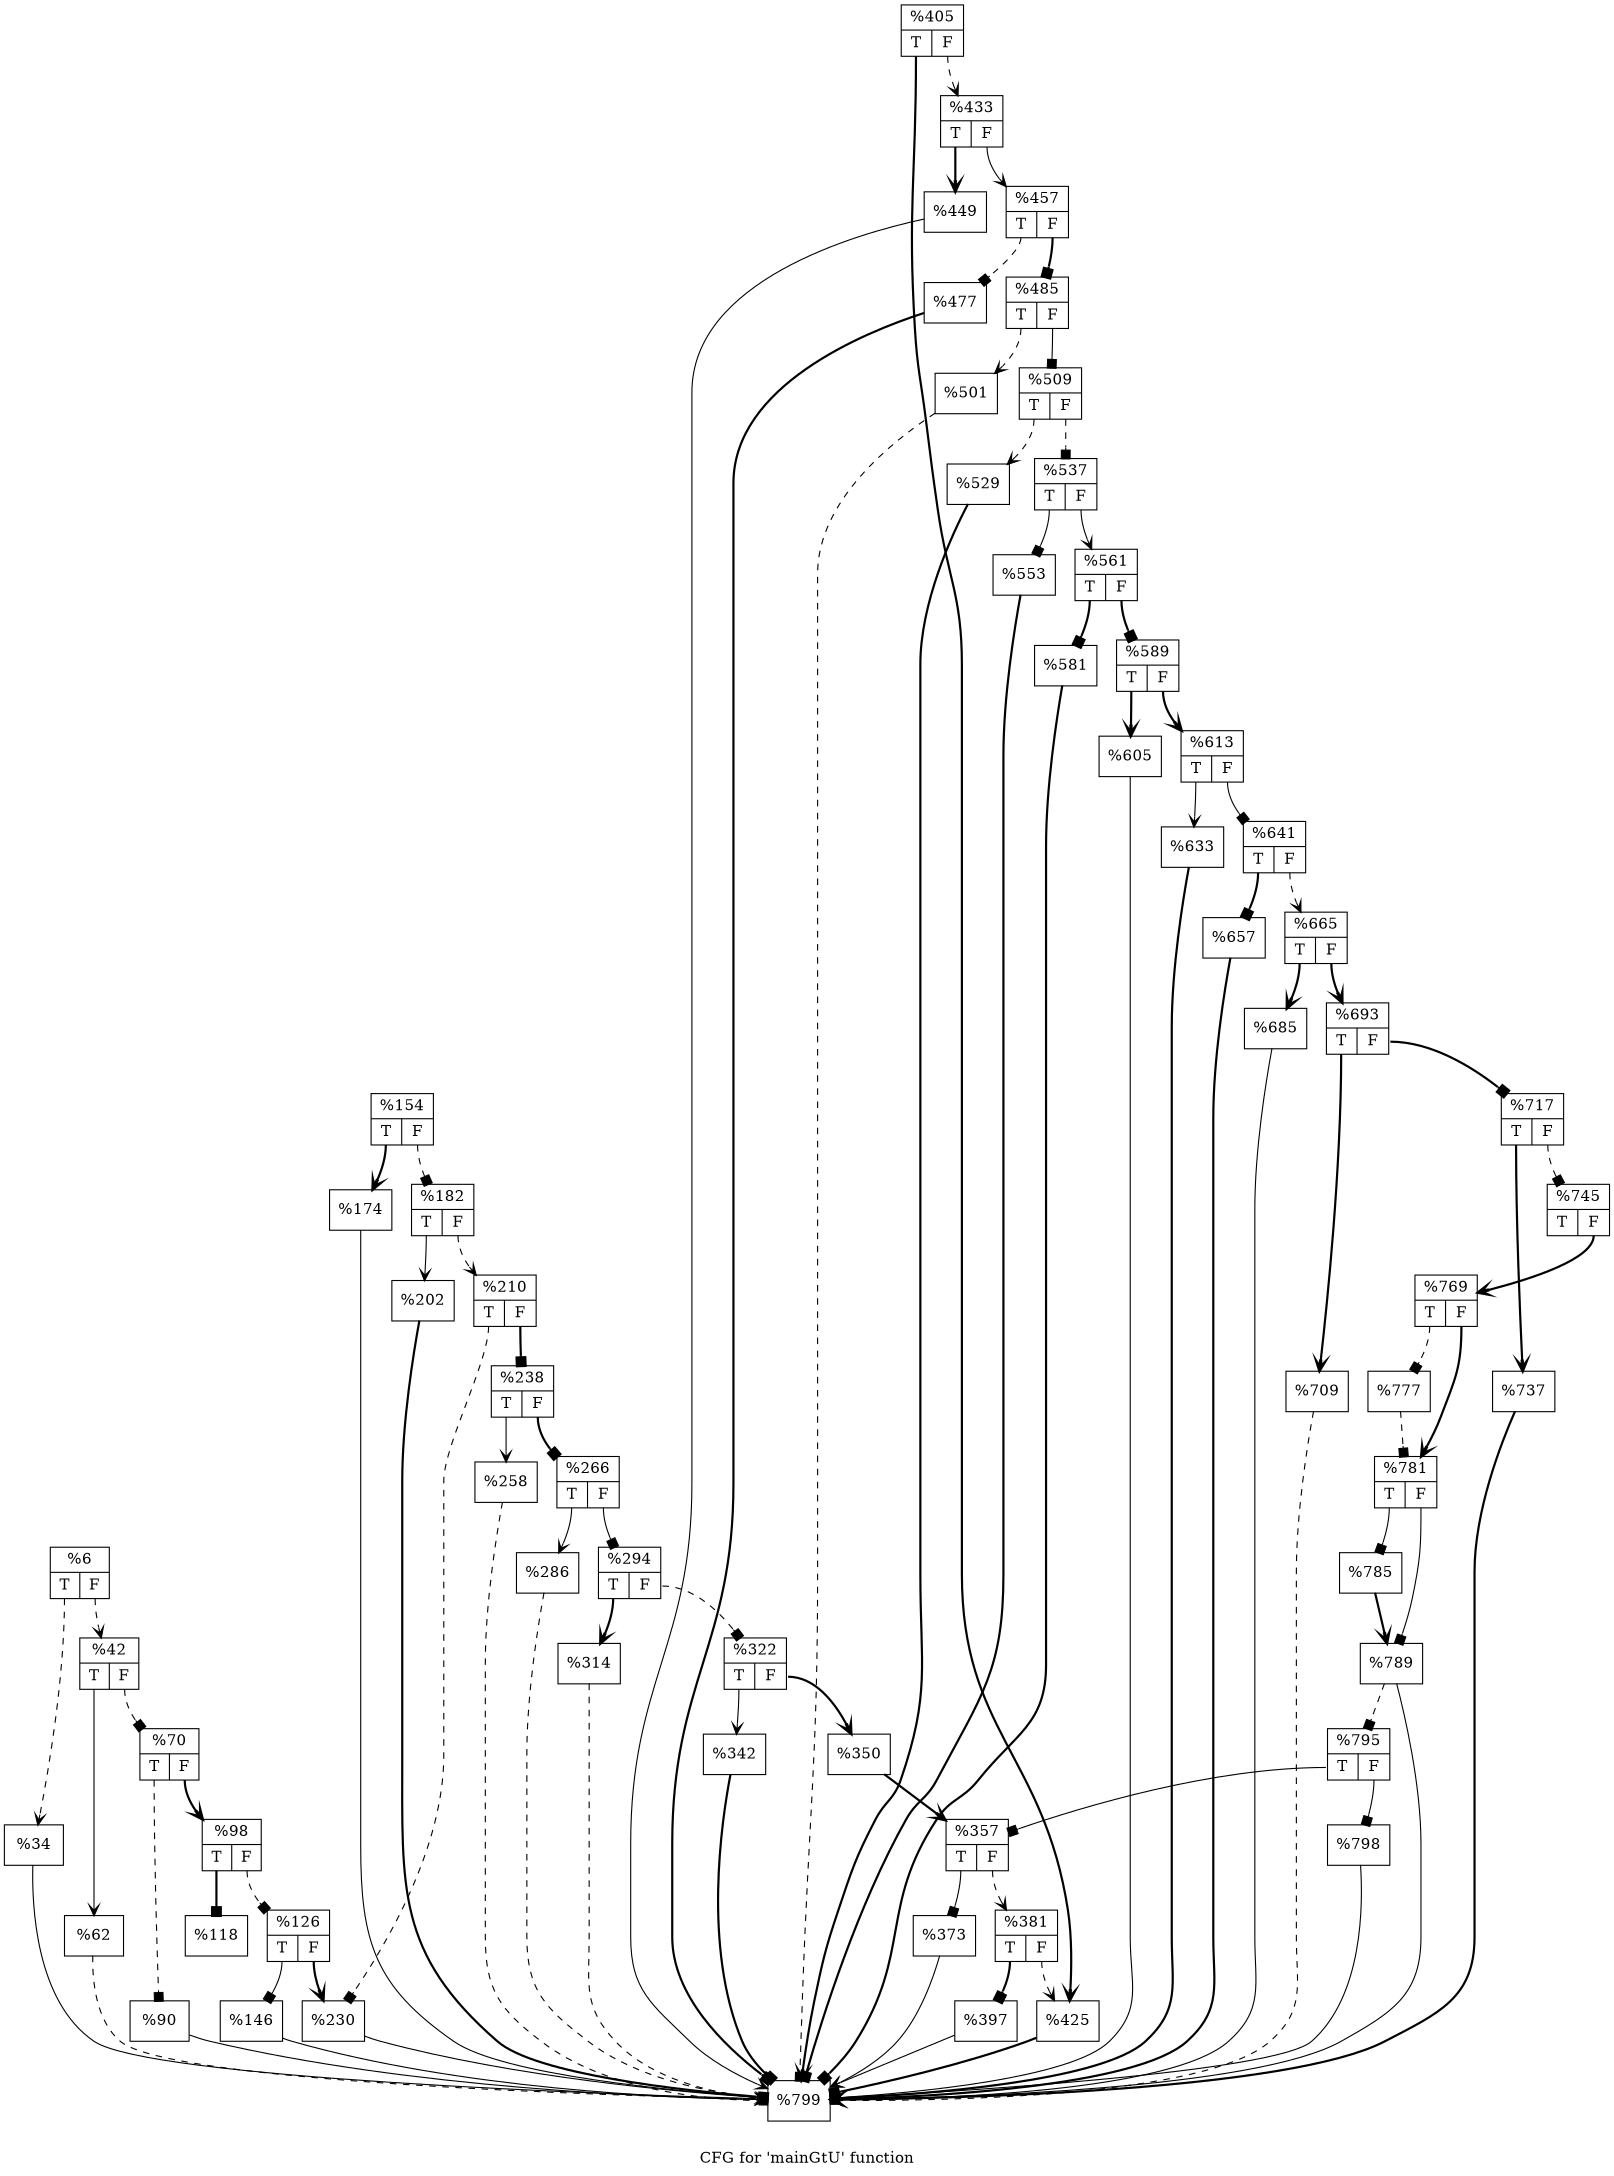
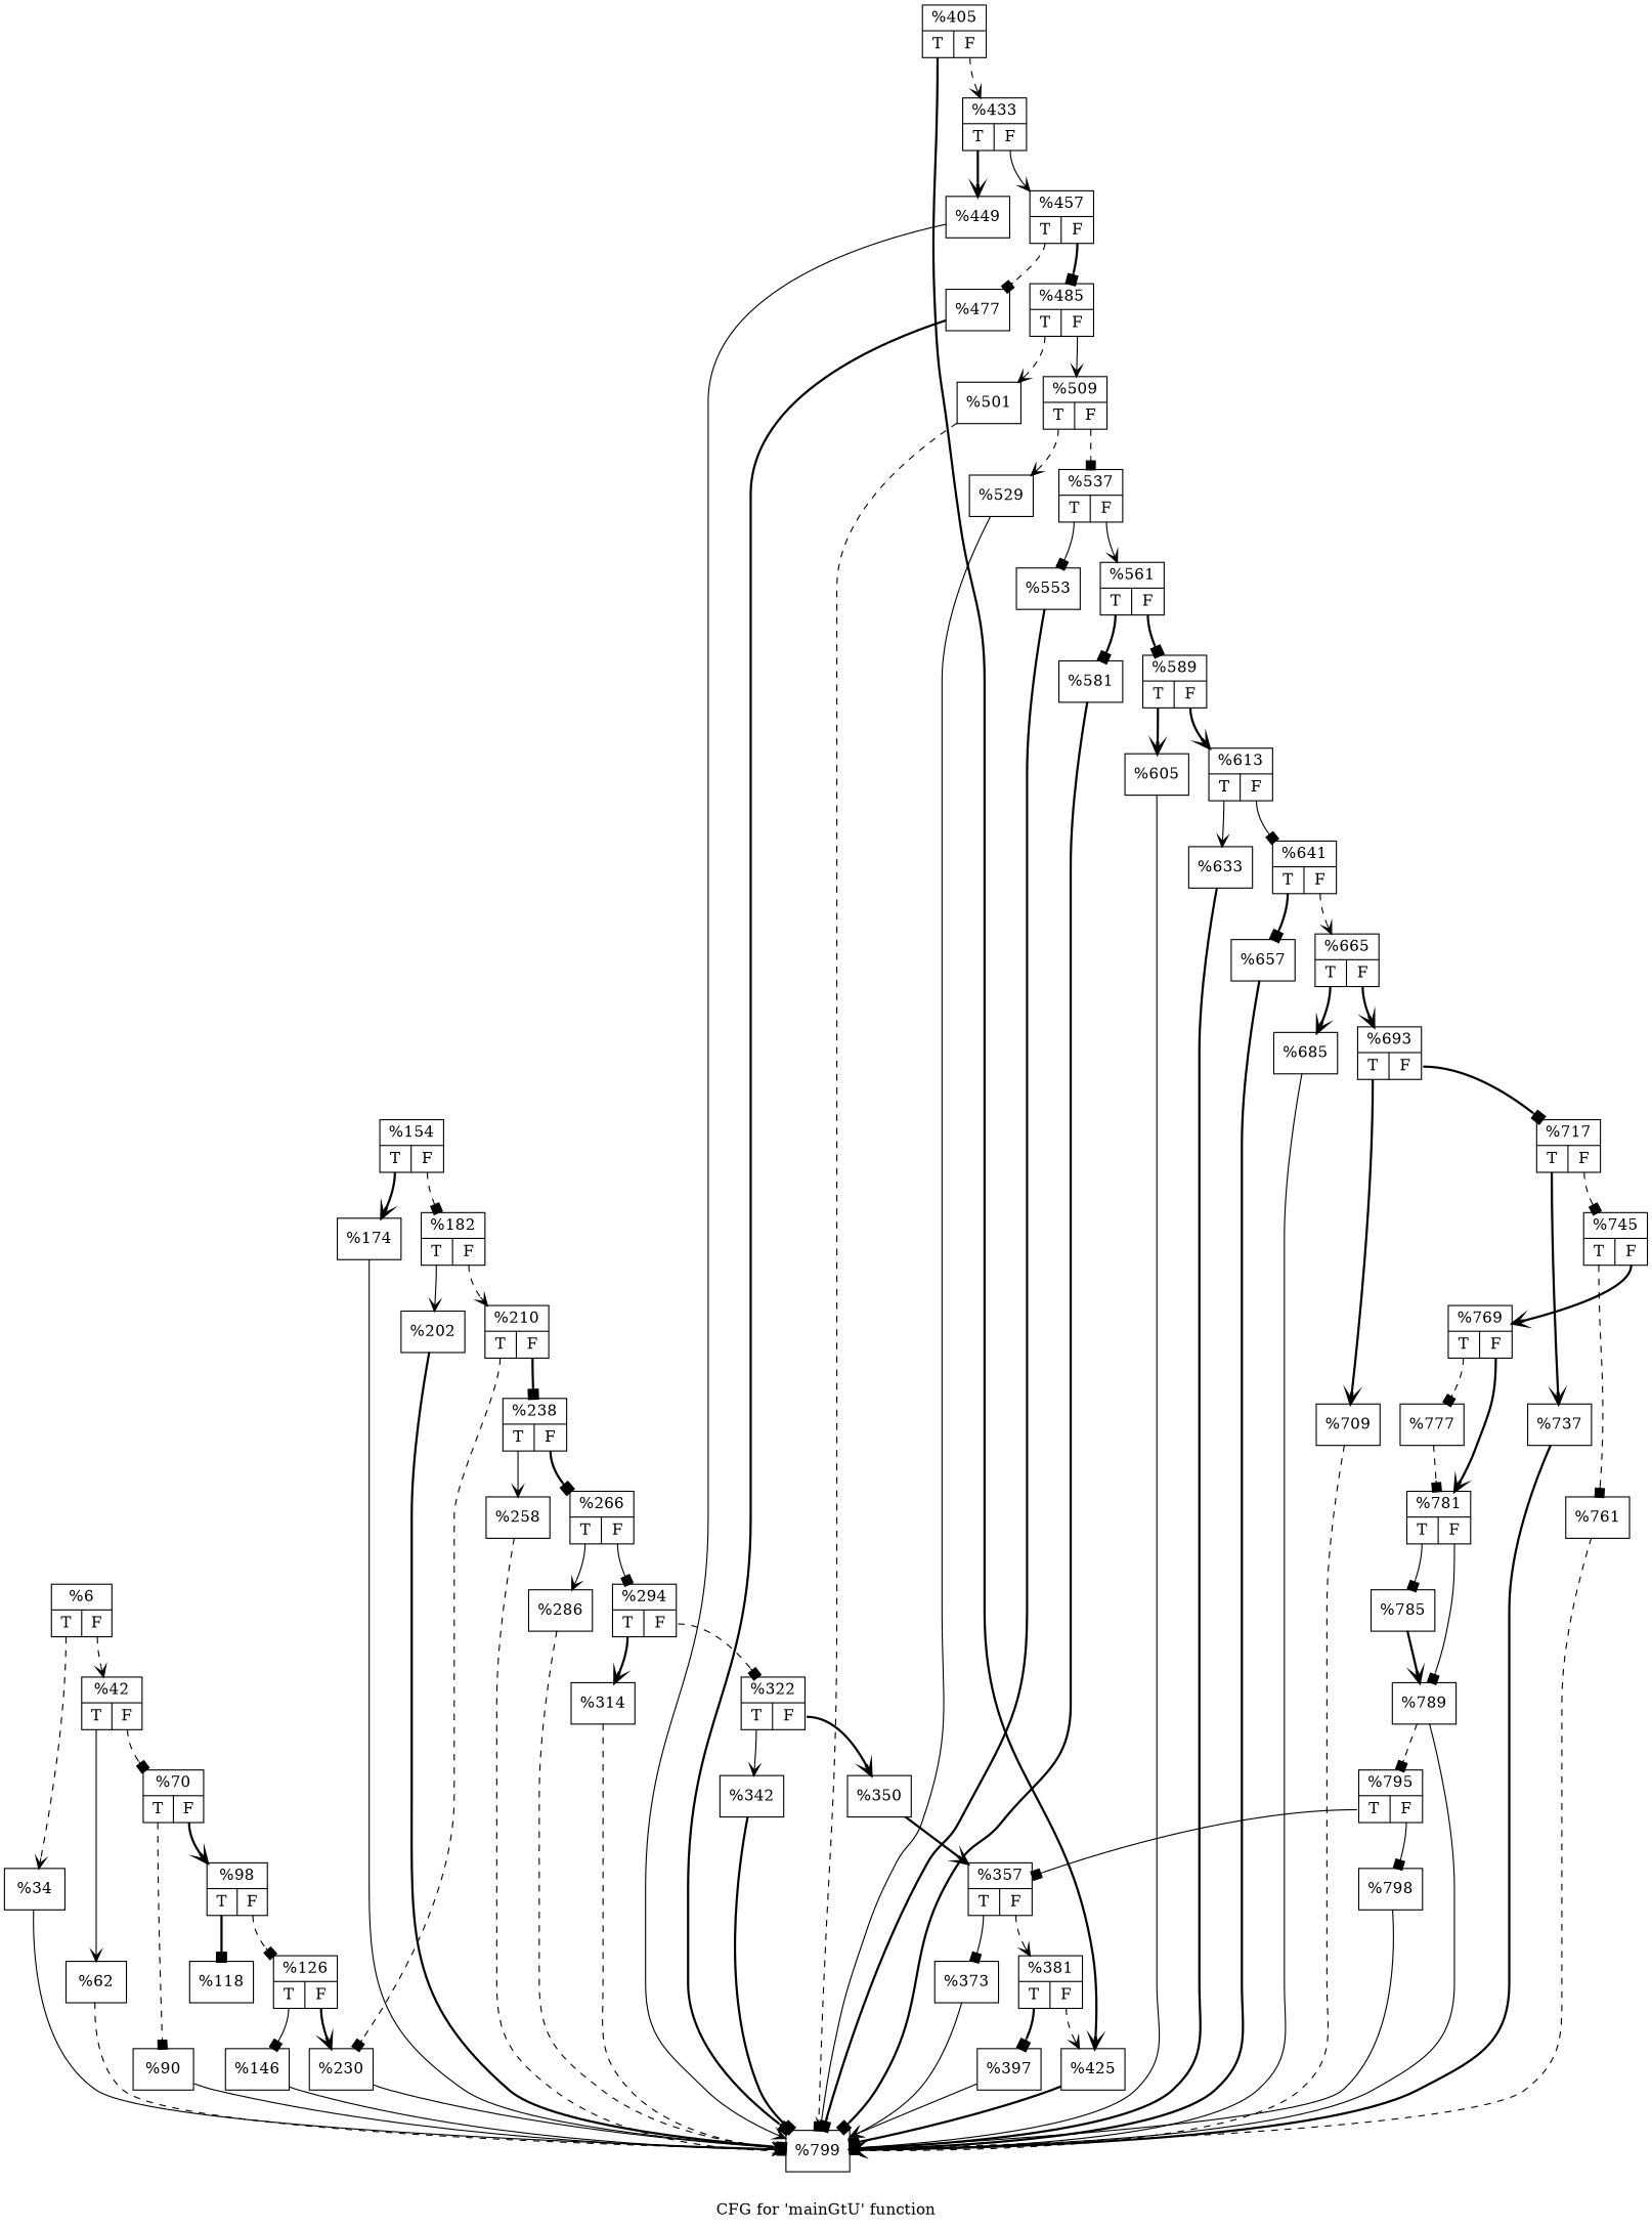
  digraph {
    label="CFG for 'mainGtU' function"
    node [shape=record]
    edge [arrowhead=box style=bold]
    n1 [label="{%6|{<s0>T|<s1>F}}"]
    n2 [label="{%34}"]
    n3 [label="{%42|{<s0>T|<s1>F}}"]
    n4 [label="{%799}"]
    n5 [label="{%62}"]
    n6 [label="{%70|{<s0>T|<s1>F}}"]
    n7 [label="{%90}"]
    n8 [label="{%98|{<s0>T|<s1>F}}"]
    n9 [label="{%118}"]
    n10 [label="{%126|{<s0>T|<s1>F}}"]
    n11 [label="{%146}"]
    n12 [label="{%230}"]
    n13 [label="{%154|{<s0>T|<s1>F}}"]
    n14 [label="{%174}"]
    n15 [label="{%182|{<s0>T|<s1>F}}"]
    n16 [label="{%202}"]
    n17 [label="{%210|{<s0>T|<s1>F}}"]
    n18 [label="{%238|{<s0>T|<s1>F}}"]
    n19 [label="{%258}"]
    n20 [label="{%266|{<s0>T|<s1>F}}"]
    n21 [label="{%286}"]
    n22 [label="{%294|{<s0>T|<s1>F}}"]
    n23 [label="{%314}"]
    n24 [label="{%322|{<s0>T|<s1>F}}"]
    n25 [label="{%342}"]
    n26 [label="{%350}"]
    n27 [label="{%357|{<s0>T|<s1>F}}"]
    n28 [label="{%373}"]
    n29 [label="{%381|{<s0>T|<s1>F}}"]
    n30 [label="{%397}"]
    n31 [label="{%425}"]
    n32 [label="{%405|{<s0>T|<s1>F}}"]
    n33 [label="{%433|{<s0>T|<s1>F}}"]
    n34 [label="{%449}"]
    n35 [label="{%457|{<s0>T|<s1>F}}"]
    n36 [label="{%477}"]
    n37 [label="{%485|{<s0>T|<s1>F}}"]
    n38 [label="{%501}"]
    n39 [label="{%509|{<s0>T|<s1>F}}"]
    n40 [label="{%529}"]
    n41 [label="{%537|{<s0>T|<s1>F}}"]
    n42 [label="{%553}"]
    n43 [label="{%561|{<s0>T|<s1>F}}"]
    n44 [label="{%581}"]
    n45 [label="{%589|{<s0>T|<s1>F}}"]
    n46 [label="{%605}"]
    n47 [label="{%613|{<s0>T|<s1>F}}"]
    n48 [label="{%633}"]
    n49 [label="{%641|{<s0>T|<s1>F}}"]
    n50 [label="{%657}"]
    n51 [label="{%665|{<s0>T|<s1>F}}"]
    n52 [label="{%685}"]
    n53 [label="{%693|{<s0>T|<s1>F}}"]
    n54 [label="{%709}"]
    n55 [label="{%717|{<s0>T|<s1>F}}"]
    n56 [label="{%737}"]
    n57 [label="{%745|{<s0>T|<s1>F}}"]
+   n58 [label="{%761}"]
    n59 [label="{%769|{<s0>T|<s1>F}}"]
    n60 [label="{%777}"]
    n61 [label="{%781|{<s0>T|<s1>F}}"]
    n62 [label="{%785}"]
    n63 [label="{%789}"]
    n64 [label="{%795|{<s0>T|<s1>F}}"]
    n65 [label="{%798}"]
    n1 -> n2 [arrowhead=vee style=dashed tailport=s0]
    n1 -> n3 [arrowhead=vee style=dashed tailport=s1]
    n2 -> n4 [arrowhead=vee style=solid]
    n3 -> n5 [arrowhead=vee style=solid tailport=s0]
    n3 -> n6 [style=dashed tailport=s1]
    n5 -> n4 [arrowhead=vee style=dashed]
    n6 -> n7 [style=dashed tailport=s0]
    n6 -> n8 [arrowhead=vee tailport=s1]
    n7 -> n4 [arrowhead=vee style=solid]
    n8 -> n9 [tailport=s0]
    n8 -> n10 [style=dashed tailport=s1]
    n10 -> n11 [style=solid tailport=s0]
    n10 -> n12 [arrowhead=vee tailport=s1]
    n11 -> n4 [arrowhead=vee style=solid]
    n12 -> n4 [style=solid]
    n13 -> n14 [arrowhead=vee tailport=s0]
    n13 -> n15 [style=dashed tailport=s1]
    n14 -> n4 [style=solid]
    n15 -> n16 [arrowhead=vee style=solid tailport=s0]
    n15 -> n17 [arrowhead=vee style=dashed tailport=s1]
    n16 -> n4
    n17 -> n12 [style=dashed tailport=s0]
    n17 -> n18 [tailport=s1]
    n18 -> n19 [arrowhead=vee style=solid tailport=s0]
    n18 -> n20 [tailport=s1]
    n19 -> n4 [style=dashed]
    n20 -> n21 [arrowhead=vee style=solid tailport=s0]
    n20 -> n22 [style=solid tailport=s1]
    n21 -> n4 [style=dashed]
    n22 -> n23 [arrowhead=vee tailport=s0]
    n22 -> n24 [style=dashed tailport=s1]
    n23 -> n4 [arrowhead=vee style=dashed]
    n24 -> n25 [arrowhead=vee style=solid tailport=s0]
    n24 -> n26 [arrowhead=vee tailport=s1]
    n25 -> n4
    n26 -> n27 [arrowhead=vee]
    n27 -> n28 [style=solid tailport=s0]
    n27 -> n29 [arrowhead=vee style=dashed tailport=s1]
    n28 -> n4 [arrowhead=vee style=solid]
    n29 -> n30 [tailport=s0]
    n29 -> n31 [arrowhead=vee style=dashed tailport=s1]
    n30 -> n4 [arrowhead=vee style=solid]
    n31 -> n4
    n32 -> n31 [arrowhead=vee tailport=s0]
    n32 -> n33 [arrowhead=vee style=dashed tailport=s1]
    n33 -> n34 [arrowhead=vee tailport=s0]
    n33 -> n35 [arrowhead=vee style=solid tailport=s1]
    n34 -> n4 [arrowhead=vee style=solid]
    n35 -> n36 [style=dashed tailport=s0]
    n35 -> n37 [tailport=s1]
    n36 -> n4
    n37 -> n38 [arrowhead=vee style=dashed tailport=s0]
-   n37 -> n39 [style=solid tailport=s1]
+   n37 -> n39 [arrowhead=vee style=solid tailport=s1]
    n38 -> n4 [style=dashed]
    n39 -> n40 [arrowhead=vee style=dashed tailport=s0]
    n39 -> n41 [style=dashed tailport=s1]
-   n40 -> n4 [arrowhead=vee]
+   n40 -> n4 [arrowhead=vee style=solid]
    n41 -> n42 [style=solid tailport=s0]
    n41 -> n43 [arrowhead=vee style=solid tailport=s1]
    n42 -> n4
    n43 -> n44 [tailport=s0]
    n43 -> n45 [tailport=s1]
    n44 -> n4
    n45 -> n46 [arrowhead=vee tailport=s0]
    n45 -> n47 [arrowhead=vee tailport=s1]
    n46 -> n4 [style=solid]
    n47 -> n48 [arrowhead=vee style=solid tailport=s0]
    n47 -> n49 [style=solid tailport=s1]
    n48 -> n4
    n49 -> n50 [tailport=s0]
    n49 -> n51 [arrowhead=vee style=dashed tailport=s1]
    n50 -> n4 [arrowhead=vee]
    n51 -> n52 [arrowhead=vee tailport=s0]
    n51 -> n53 [arrowhead=vee tailport=s1]
    n52 -> n4 [style=solid]
    n53 -> n54 [arrowhead=vee tailport=s0]
    n53 -> n55 [tailport=s1]
    n54 -> n4 [arrowhead=vee style=dashed]
    n55 -> n56 [arrowhead=vee tailport=s0]
    n55 -> n57 [style=dashed tailport=s1]
    n56 -> n4 [arrowhead=vee]
+   n57 -> n58 [style=dashed tailport=s0]
    n57 -> n59 [arrowhead=vee tailport=s1]
+   n58 -> n4 [style=dashed]
    n59 -> n60 [style=dashed tailport=s0]
    n59 -> n61 [arrowhead=vee tailport=s1]
    n60 -> n61 [style=dashed]
    n61 -> n62 [style=solid tailport=s0]
    n61 -> n63 [style=solid tailport=s1]
    n62 -> n63 [arrowhead=vee]
    n63 -> n4 [style=solid]
    n63 -> n64 [style=dashed]
    n64 -> n27 [style=solid tailport=s0]
    n64 -> n65 [style=solid tailport=s1]
    n65 -> n4 [style=solid]
  }
